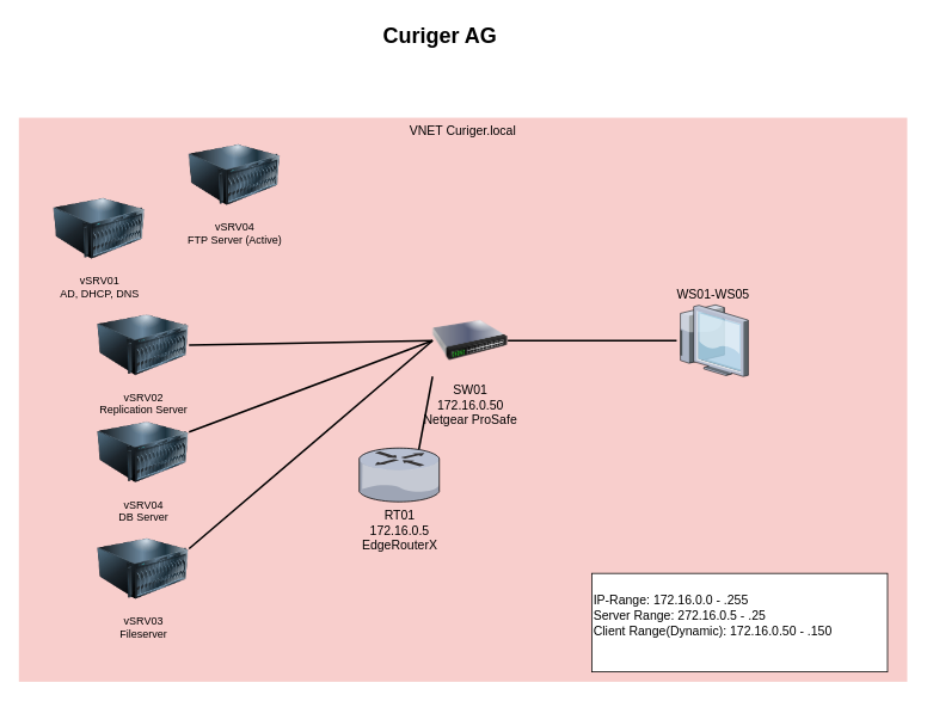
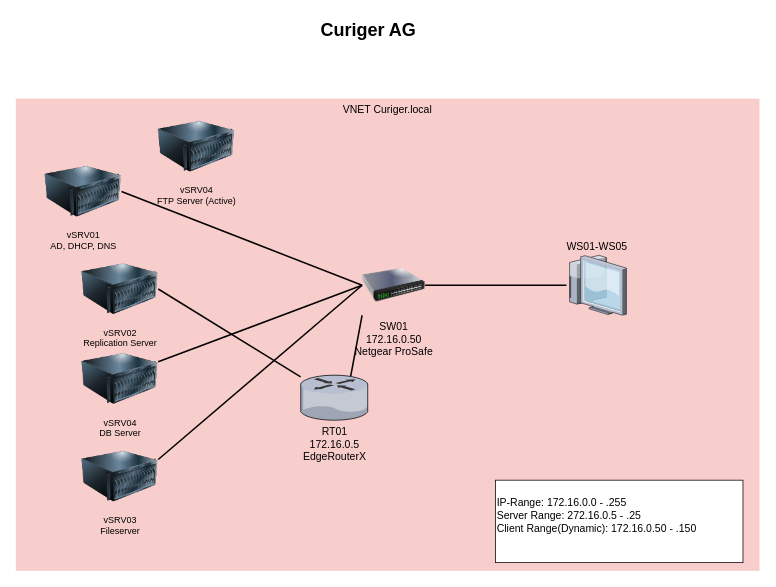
  <mxCell id="0" style=";html=1;" />
  <mxCell id="1" style=";html=1;" parent="0" />
  <mxCell id="2" value="VNET Curiger.local" style="whiteSpace=wrap;html=1;fillColor=#f8cecc;fontSize=14;strokeColor=none;verticalAlign=top;" parent="1" vertex="1"><mxGeometry x="20" y="131" width="992" height="630" as="geometry" /></mxCell>
  <mxCell id="3" style="edgeStyle=none;rounded=0;html=1;startSize=10;endSize=10;jettySize=auto;orthogonalLoop=1;fontSize=14;endArrow=none;endFill=0;strokeWidth=2;entryX=0;entryY=1;entryDx=0;entryDy=0;exitX=0.712;exitY=0.233;exitDx=0;exitDy=0;exitPerimeter=0;" parent="1" source="4" target="14" edge="1"><mxGeometry relative="1" as="geometry"><mxPoint x="520.78" y="409.46" as="targetPoint" /></mxGeometry></mxCell>
  <mxCell id="4" value="RT01&lt;br&gt;172.16.0.5&lt;br&gt;EdgeRouterX" style="verticalLabelPosition=bottom;aspect=fixed;html=1;verticalAlign=top;strokeColor=none;shape=mxgraph.citrix.router;fillColor=#66B2FF;gradientColor=#0066CC;fontSize=14;" parent="1" vertex="1"><mxGeometry x="400" y="500" width="90.41" height="60" as="geometry" /></mxCell>
  <mxCell id="5" style="edgeStyle=none;rounded=0;html=1;startSize=10;endSize=10;jettySize=auto;orthogonalLoop=1;fontSize=14;endArrow=none;endFill=0;strokeWidth=2;exitX=1;exitY=0.5;exitDx=0;exitDy=0;" parent="1" source="14" target="6" edge="1"><mxGeometry relative="1" as="geometry"><mxPoint x="568" y="380" as="sourcePoint" /></mxGeometry></mxCell>
  <mxCell id="6" value="WS01-WS05" style="verticalLabelPosition=top;aspect=fixed;html=1;verticalAlign=bottom;strokeColor=none;shape=mxgraph.citrix.thin_client;fillColor=#66B2FF;gradientColor=#0066CC;fontSize=14;labelPosition=center;align=center;" parent="1" vertex="1"><mxGeometry x="754.5" y="340" width="80" height="80" as="geometry" /></mxCell>
  <mxCell id="7" value="Curiger AG" style="text;strokeColor=none;fillColor=none;html=1;fontSize=24;fontStyle=1;verticalAlign=middle;align=center;" parent="1" vertex="1"><mxGeometry x="59" y="20" width="861" height="40" as="geometry" /></mxCell>
  <mxCell id="8" value="vSRV01&lt;br&gt;AD, DHCP, DNS" style="image;html=1;image=img/lib/clip_art/computers/Server_128x128.png;labelBackgroundColor=none;" parent="1" vertex="1"><mxGeometry x="59" y="210" width="102" height="90" as="geometry" /></mxCell>
  <mxCell id="9" value="vSRV04&lt;br&gt;DB Server" style="image;html=1;image=img/lib/clip_art/computers/Server_128x128.png;labelBackgroundColor=none;" parent="1" vertex="1"><mxGeometry x="108" y="459.5" width="102" height="90.5" as="geometry" /></mxCell>
  <mxCell id="10" value="vSRV02&lt;br&gt;Replication Server" style="image;html=1;image=img/lib/clip_art/computers/Server_128x128.png;labelBackgroundColor=none;" parent="1" vertex="1"><mxGeometry x="108" y="340" width="102" height="90" as="geometry" /></mxCell>
- <mxCell id="12" style="edgeStyle=none;rounded=0;html=1;startSize=10;endSize=10;jettySize=auto;orthogonalLoop=1;fontSize=14;endArrow=none;endFill=0;strokeWidth=2;exitX=1;exitY=0.5;exitDx=0;exitDy=0;entryX=0;entryY=0.5;entryDx=0;entryDy=0;" parent="1" source="10" target="14" edge="1"><mxGeometry relative="1" as="geometry"><mxPoint x="198" y="270" as="sourcePoint" /><mxPoint x="476.62" y="381.323" as="targetPoint" /></mxGeometry></mxCell>
+ <mxCell id="11" style="edgeStyle=none;rounded=0;html=1;startSize=10;endSize=10;jettySize=auto;orthogonalLoop=1;fontSize=14;endArrow=none;endFill=0;strokeWidth=2;exitX=1;exitY=0.5;exitDx=0;exitDy=0;entryX=0;entryY=0.5;entryDx=0;entryDy=0;" parent="1" source="8" target="14" edge="1"><mxGeometry relative="1" as="geometry"><mxPoint x="267.998" y="432.866" as="sourcePoint" /><mxPoint x="475.332" y="380.037" as="targetPoint" /></mxGeometry></mxCell>
+ <mxCell id="12" style="edgeStyle=none;rounded=0;html=1;startSize=10;endSize=10;jettySize=auto;orthogonalLoop=1;fontSize=14;endArrow=none;endFill=0;strokeWidth=2;exitX=1;exitY=0.5;exitDx=0;exitDy=0;" parent="1" source="10" target="4" edge="1"><mxGeometry relative="1" as="geometry"><mxPoint x="198" y="270" as="sourcePoint" /><mxPoint x="476.62" y="381.323" as="targetPoint" /></mxGeometry></mxCell>
  <mxCell id="13" style="edgeStyle=none;rounded=0;html=1;startSize=10;endSize=10;jettySize=auto;orthogonalLoop=1;fontSize=14;endArrow=none;endFill=0;strokeWidth=2;exitX=1;exitY=0.25;exitDx=0;exitDy=0;entryX=0;entryY=0.5;entryDx=0;entryDy=0;" parent="1" source="9" target="14" edge="1"><mxGeometry relative="1" as="geometry"><mxPoint x="198" y="380" as="sourcePoint" /><mxPoint x="476.62" y="397.301" as="targetPoint" /></mxGeometry></mxCell>
  <mxCell id="14" value="SW01&lt;br&gt;172.16.0.50&lt;br&gt;Netgear ProSafe" style="image;html=1;image=img/lib/clip_art/networking/Switch_128x128.png;labelBackgroundColor=none;fontSize=14;" parent="1" vertex="1"><mxGeometry x="482" y="340" width="84" height="80" as="geometry" /></mxCell>
  <mxCell id="15" value="&lt;div style=&quot;&quot;&gt;IP-Range:&lt;span style=&quot;&quot;&gt;&amp;nbsp;172&lt;/span&gt;.16.0.0 - .255&lt;/div&gt;&lt;div style=&quot;&quot;&gt;Server Range:&lt;span style=&quot;&quot;&gt;&#09;&lt;/span&gt;&lt;span style=&quot;&quot;&gt;&#09;&lt;span style=&quot;&quot;&gt;&#09;&lt;/span&gt;&lt;/span&gt;272.16.0.5 - .25&lt;/div&gt;&lt;div style=&quot;&quot;&gt;Client Range(Dynamic):&lt;span style=&quot;&quot;&gt;&#09;&lt;/span&gt;172.16.0.50 - .150&lt;/div&gt;&lt;div style=&quot;&quot;&gt;&lt;br&gt;&lt;/div&gt;" style="rounded=0;whiteSpace=wrap;html=1;labelBackgroundColor=none;fontSize=14;align=left;" parent="1" vertex="1"><mxGeometry x="660" y="640" width="330" height="110" as="geometry" /></mxCell>
  <mxCell id="16" value="vSRV03&lt;br&gt;Fileserver" style="image;html=1;image=img/lib/clip_art/computers/Server_128x128.png;labelBackgroundColor=none;" parent="1" vertex="1"><mxGeometry x="108" y="590" width="102" height="90" as="geometry" /></mxCell>
  <mxCell id="17" style="edgeStyle=none;rounded=0;html=1;startSize=10;endSize=10;jettySize=auto;orthogonalLoop=1;fontSize=14;endArrow=none;endFill=0;strokeWidth=2;exitX=1;exitY=0.25;exitDx=0;exitDy=0;entryX=0;entryY=0.5;entryDx=0;entryDy=0;" parent="1" source="16" target="14" edge="1"><mxGeometry relative="1" as="geometry"><mxPoint x="220" y="492.125" as="sourcePoint" /><mxPoint x="492" y="390" as="targetPoint" /></mxGeometry></mxCell>
  <mxCell id="18" value="vSRV04&lt;br&gt;FTP Server (Active)" style="image;html=1;image=img/lib/clip_art/computers/Server_128x128.png;labelBackgroundColor=none;imageBorder=none;" parent="1" vertex="1"><mxGeometry x="210" y="150" width="102" height="90" as="geometry" /></mxCell>
